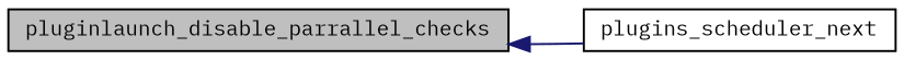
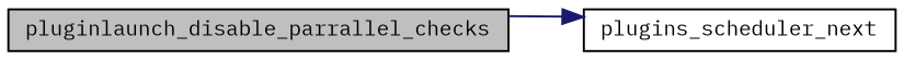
  digraph {
    rankdir=LR
    fontname="IBM Plex Mono"
    node [color=black fontname="IBM Plex Mono" fontsize=10 shape=record]
    n1 [fillcolor=grey75 fontcolor=black height=0.2 label=pluginlaunch_disable_parrallel_checks style=filled width=0.4]
    n2 [height=0.2 label=plugins_scheduler_next width=0.4]
-   n1 -> n2 [color=midnightblue dir=back fontname="IBM Plex Mono" fontsize=10 labelfontname=FreeSans labelfontsize=10 style=solid]
+   n2 -> n1 [color=midnightblue dir=back fontname="IBM Plex Mono" fontsize=10 labelfontname=FreeSans labelfontsize=10 style=solid]
  }
